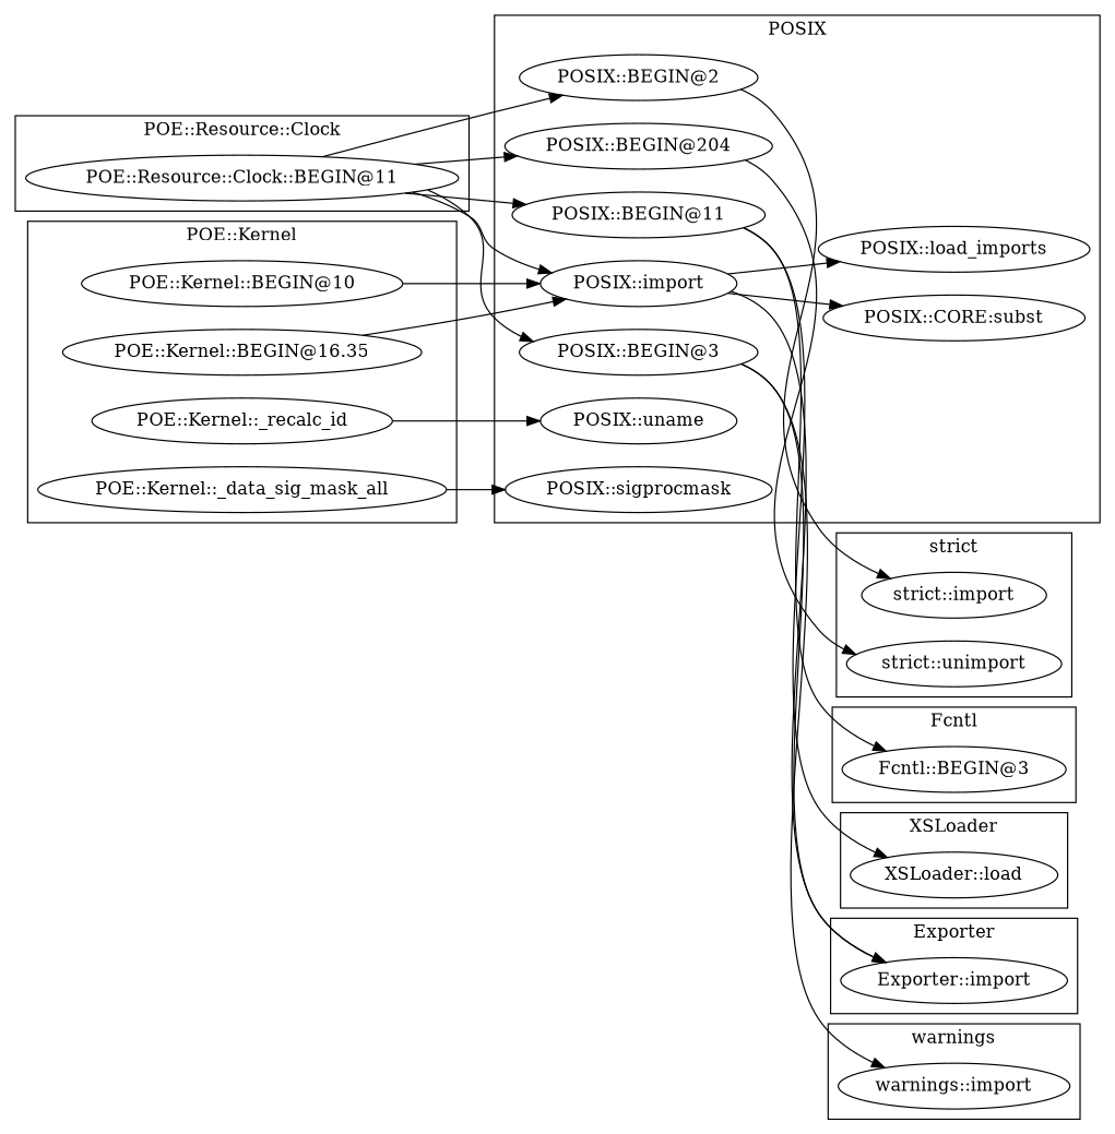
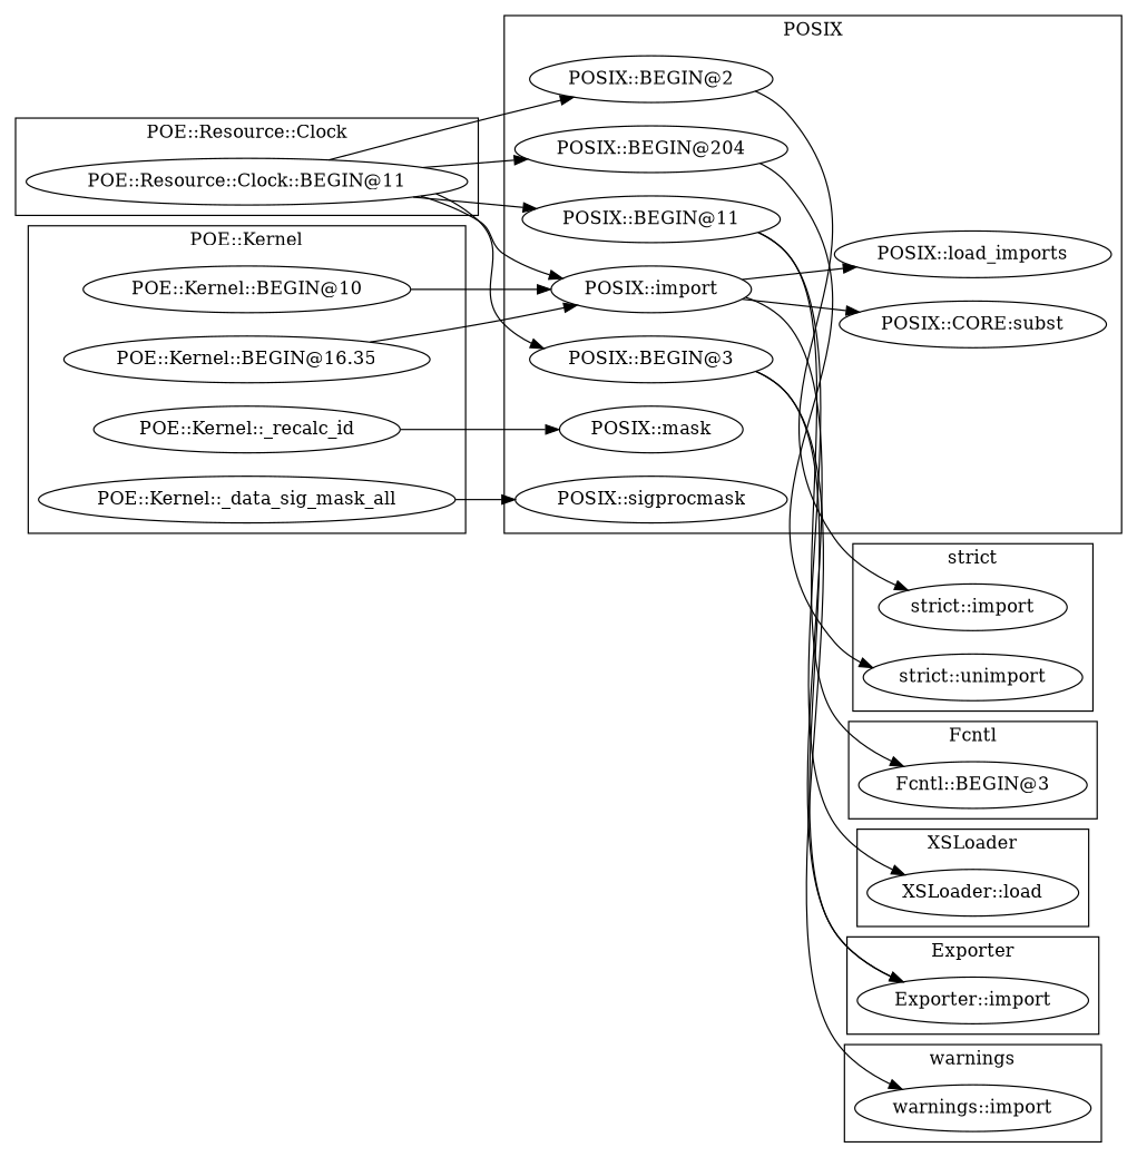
  digraph {
    rankdir=LR
    "POSIX::BEGIN@204"
    "POSIX::sigprocmask"
    "POSIX::CORE:subst"
    "POSIX::load_imports"
    "POSIX::BEGIN@2"
    "POSIX::BEGIN@11"
-   "POSIX::uname"
+   "POSIX::uname" [label="POSIX::mask"]
    "POSIX::BEGIN@3"
    "POSIX::import"
    "POE::Resource::Clock::BEGIN@11"
    "Fcntl::BEGIN@3"
    "strict::import"
    "strict::unimport"
    "Exporter::import"
    "warnings::import"
    "POE::Kernel::_recalc_id"
    "POE::Kernel::_data_sig_mask_all"
    "POE::Kernel::BEGIN@10"
    "POE::Kernel::BEGIN@16.35"
    "XSLoader::load"
    subgraph cluster_1 {
      label=POSIX
      "POSIX::BEGIN@204"
      "POSIX::sigprocmask"
      "POSIX::CORE:subst"
      "POSIX::load_imports"
      "POSIX::BEGIN@2"
      "POSIX::BEGIN@11"
      "POSIX::uname"
      "POSIX::BEGIN@3"
      "POSIX::import"
    }
    subgraph cluster_2 {
      label="POE::Resource::Clock"
      "POE::Resource::Clock::BEGIN@11"
    }
    subgraph cluster_3 {
      label=Fcntl
      "Fcntl::BEGIN@3"
    }
    subgraph cluster_4 {
      label="strict"
      "strict::import"
      "strict::unimport"
    }
    subgraph cluster_5 {
      label=Exporter
      "Exporter::import"
    }
    subgraph cluster_6 {
      label=warnings
      "warnings::import"
    }
    subgraph cluster_7 {
      label="POE::Kernel"
      "POE::Kernel::_recalc_id"
      "POE::Kernel::_data_sig_mask_all"
      "POE::Kernel::BEGIN@10"
      "POE::Kernel::BEGIN@16.35"
    }
    subgraph cluster_8 {
      label=XSLoader
      "XSLoader::load"
    }
    "POSIX::BEGIN@204" -> "strict::unimport"
    "POSIX::BEGIN@2" -> "strict::import"
    "POSIX::BEGIN@11" -> "Fcntl::BEGIN@3"
    "POSIX::BEGIN@11" -> "XSLoader::load"
    "POSIX::BEGIN@3" -> "Exporter::import"
    "POSIX::BEGIN@3" -> "warnings::import"
    "POSIX::import" -> "POSIX::CORE:subst"
    "POSIX::import" -> "POSIX::load_imports"
    "POSIX::import" -> "Exporter::import"
    "POE::Resource::Clock::BEGIN@11" -> "POSIX::BEGIN@204"
    "POE::Resource::Clock::BEGIN@11" -> "POSIX::BEGIN@2"
    "POE::Resource::Clock::BEGIN@11" -> "POSIX::BEGIN@11"
    "POE::Resource::Clock::BEGIN@11" -> "POSIX::BEGIN@3"
    "POE::Resource::Clock::BEGIN@11" -> "POSIX::import"
    "POE::Kernel::_recalc_id" -> "POSIX::uname"
    "POE::Kernel::_data_sig_mask_all" -> "POSIX::sigprocmask"
    "POE::Kernel::BEGIN@10" -> "POSIX::import"
    "POE::Kernel::BEGIN@16.35" -> "POSIX::import"
  }
